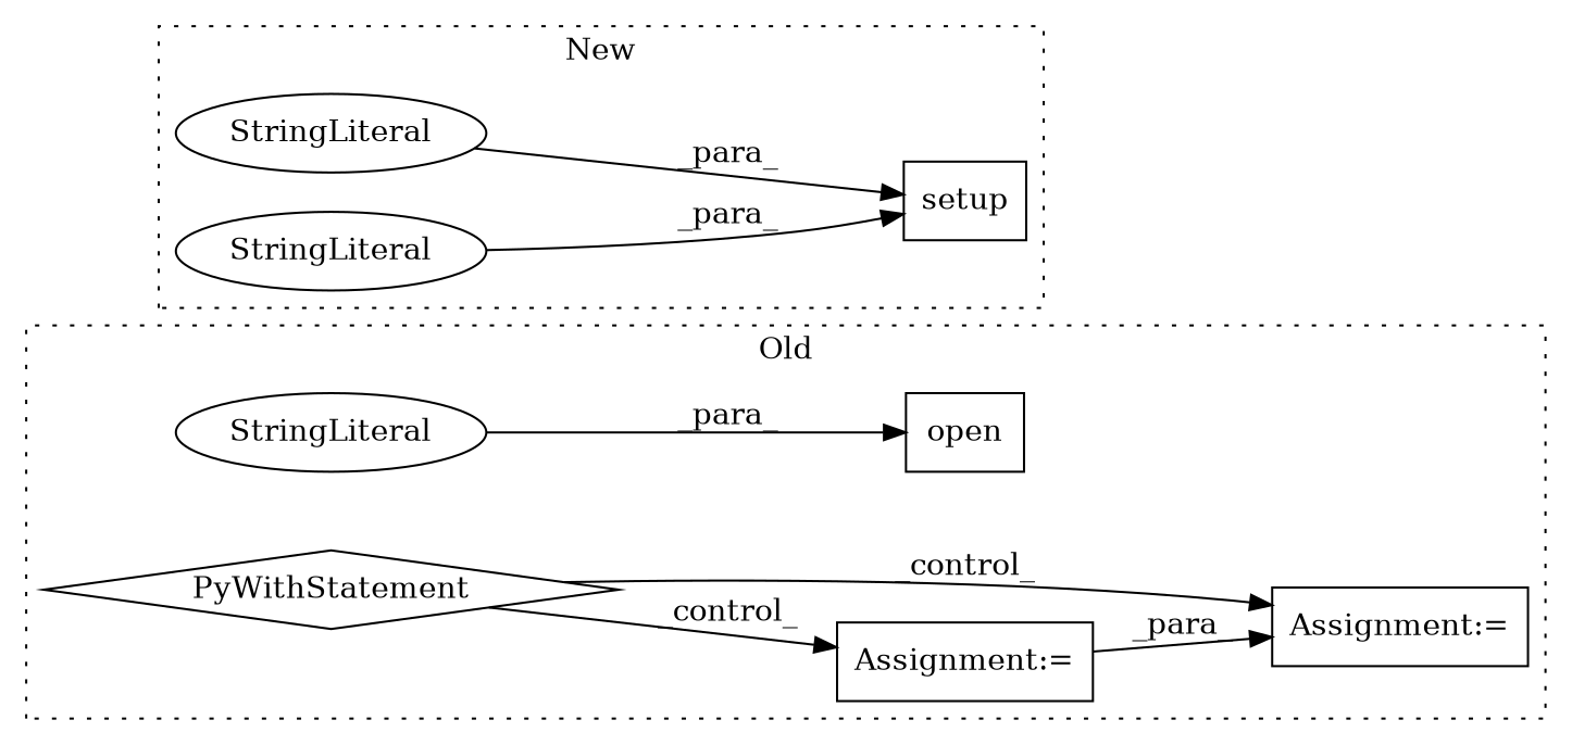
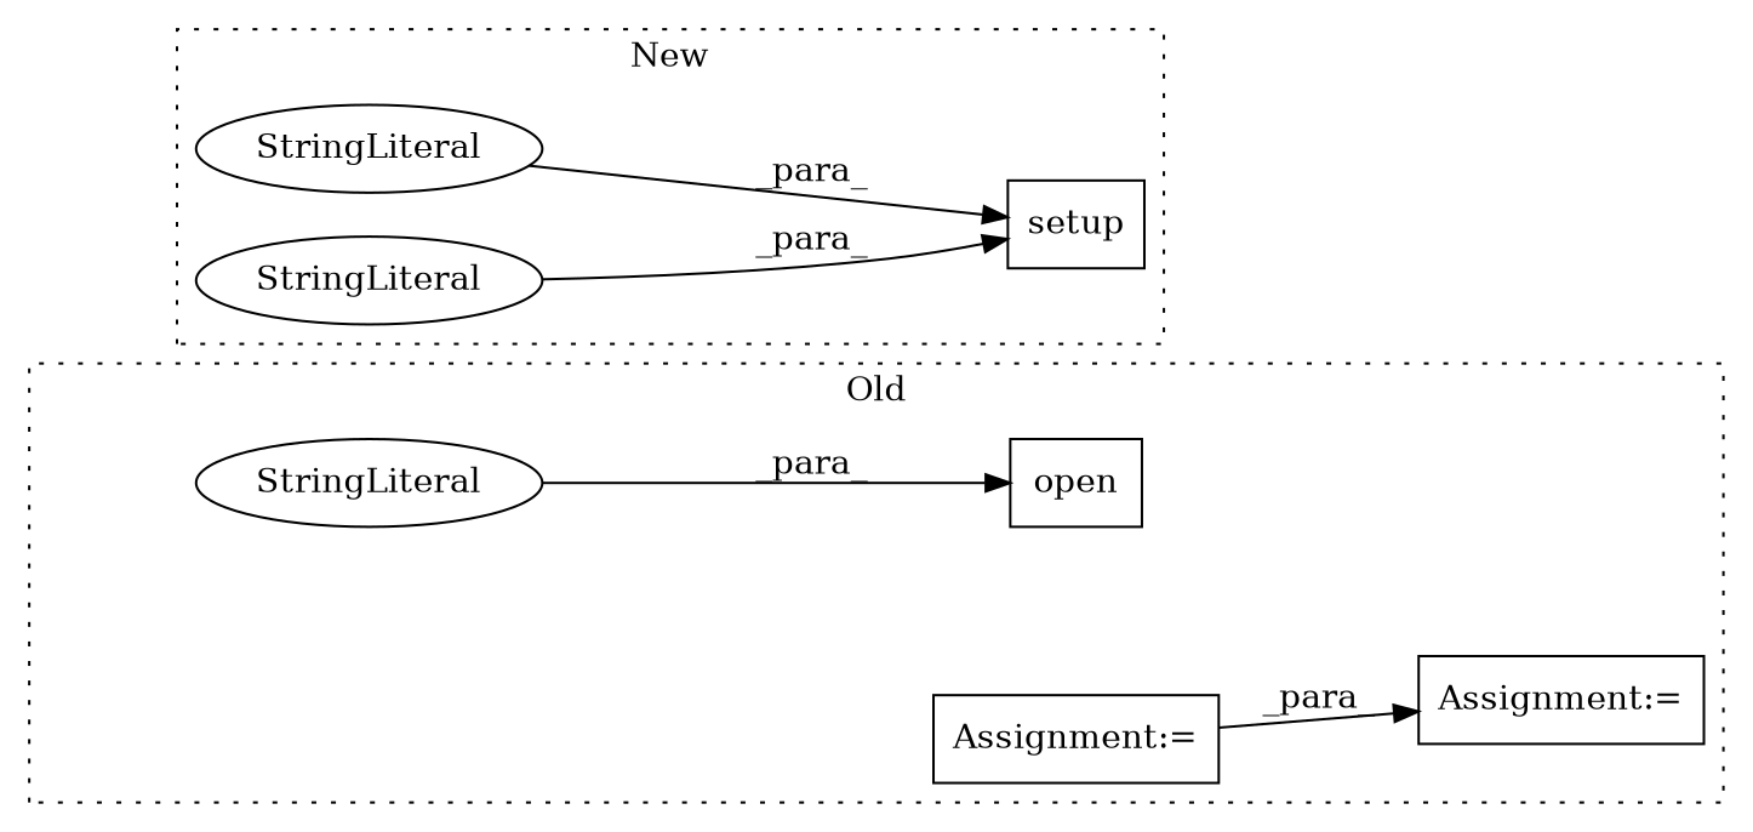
  digraph {
    rankdir=LR
    node [a=45 l=1 shape=box]
    n1 [a=32 l="5,1" label=open s="142,169"]
    n2 [l=3 label=StringLiteral s=166 shape=ellipse]
-   n3 [a=104 l="10,2" label=PyWithStatement s="132,170" shape=diamond]
    n4 [a=7 label="Assignment:=" s=187]
    n5 [a=7 label="Assignment:=" s=204]
    n6 [a=32 l="6,1" label=setup s="111,460"]
    n7 [l=5 label=StringLiteral s=132 shape=ellipse]
    n8 [l=26 label=StringLiteral s=355 shape=ellipse]
    subgraph cluster_1 {
      label=Old
      style=dotted
      n1
      n2
-     n3
      n4
      n5
    }
    subgraph cluster_2 {
      label=New
      style=dotted
      n6
      n7
      n8
    }
    n2 -> n1 [label=_para_]
-   n3 -> n4 [label=_control_]
-   n3 -> n5 [label=_control_]
    n4 -> n5 [label=_para_]
    n7 -> n6 [label=_para_]
    n8 -> n6 [label=_para_]
  }
